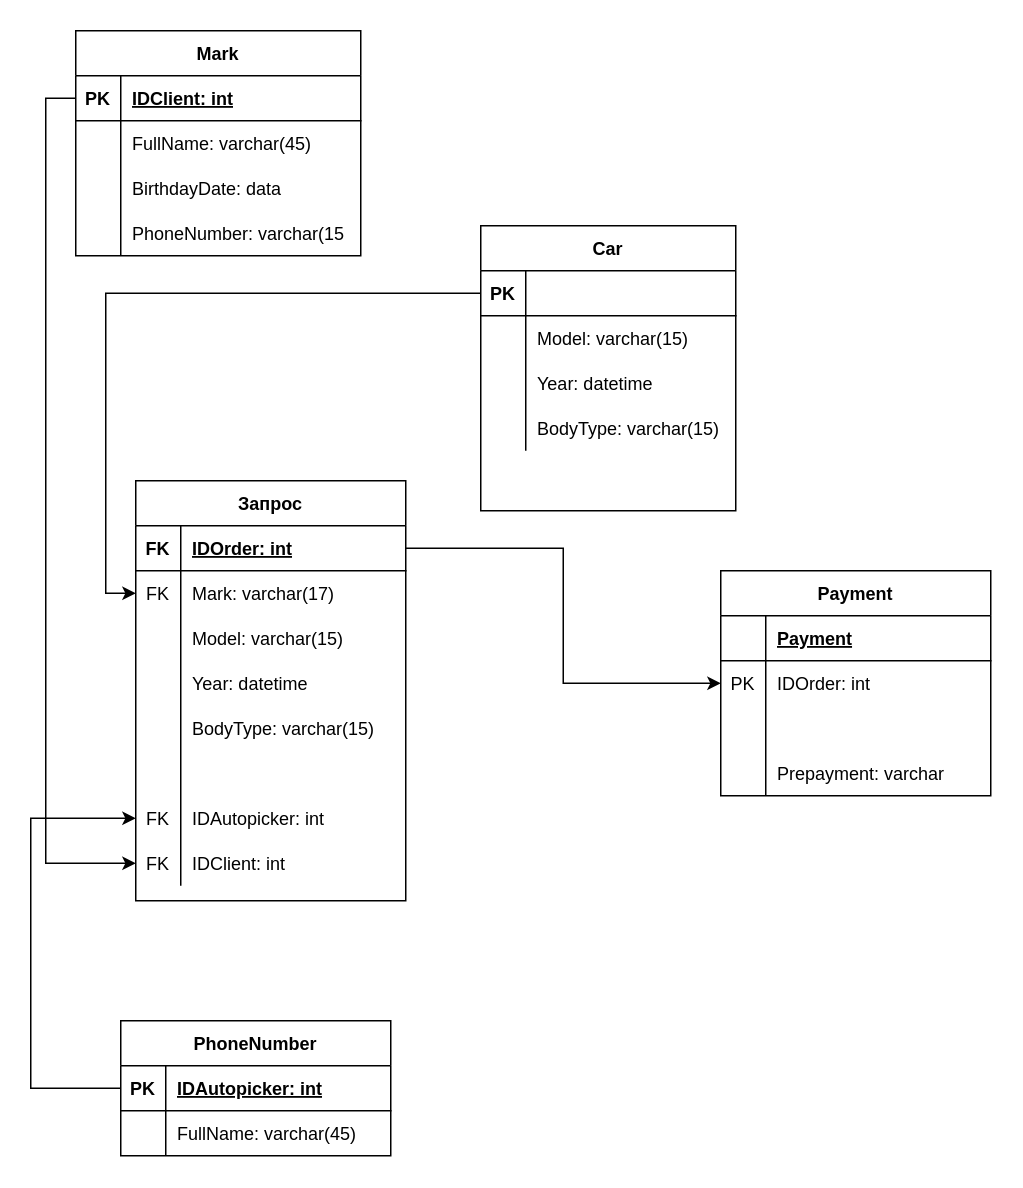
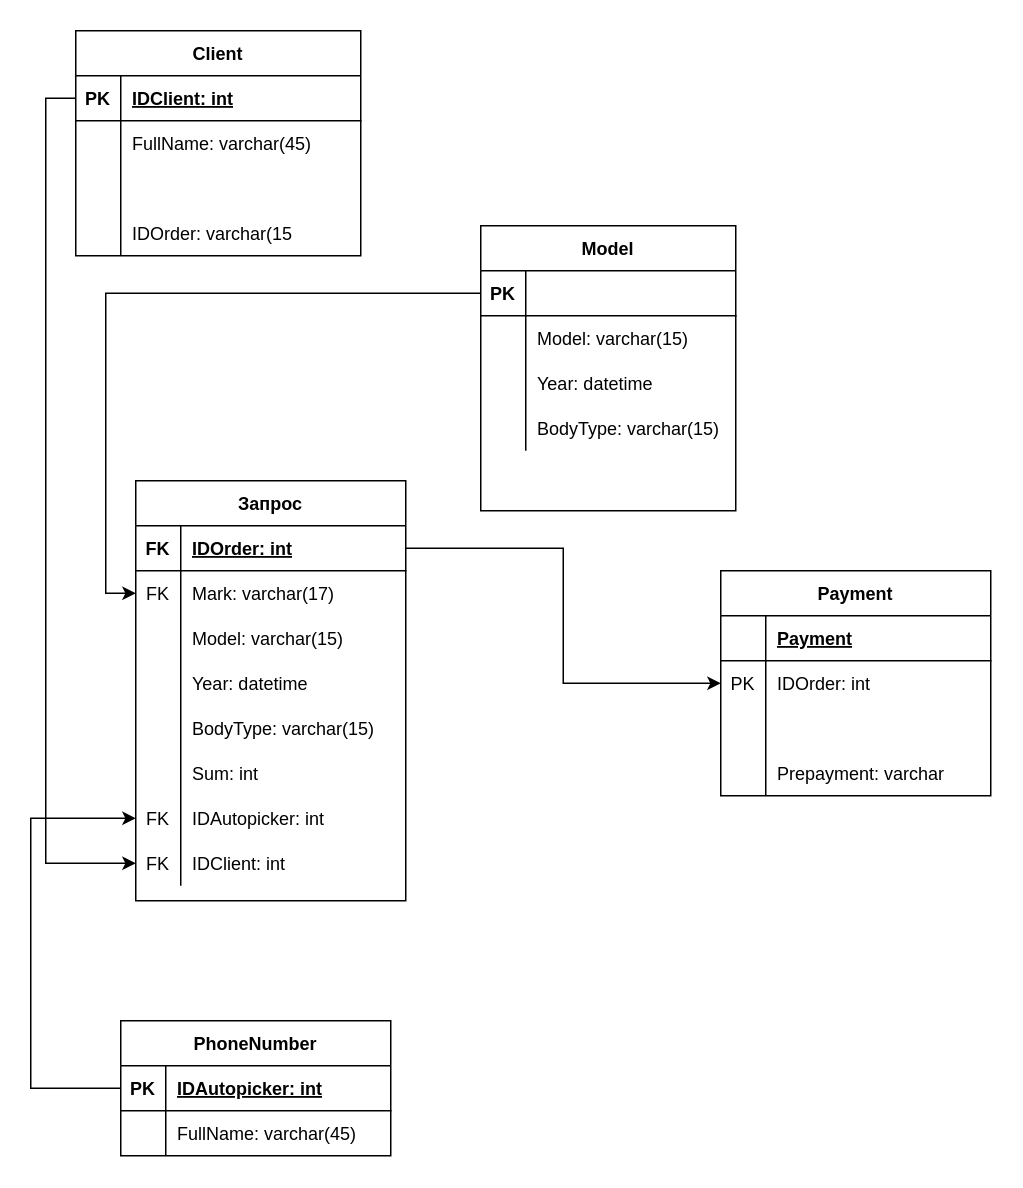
  <mxCell id="0" />
  <mxCell id="1" parent="0" />
- <mxCell id="2" value="Mark" style="shape=table;startSize=30;container=1;collapsible=1;childLayout=tableLayout;fixedRows=1;rowLines=0;fontStyle=1;align=center;resizeLast=1;" parent="1" vertex="1"><mxGeometry x="50" y="20" width="190" height="150" as="geometry" /></mxCell>
+ <mxCell id="2" value="Client" style="shape=table;startSize=30;container=1;collapsible=1;childLayout=tableLayout;fixedRows=1;rowLines=0;fontStyle=1;align=center;resizeLast=1;" parent="1" vertex="1"><mxGeometry x="50" y="20" width="190" height="150" as="geometry" /></mxCell>
  <mxCell id="3" value="" style="shape=partialRectangle;collapsible=0;dropTarget=0;pointerEvents=0;fillColor=none;top=0;left=0;bottom=1;right=0;points=[[0,0.5],[1,0.5]];portConstraint=eastwest;" parent="2" vertex="1"><mxGeometry y="30" width="190" height="30" as="geometry" /></mxCell>
  <mxCell id="4" value="PK" style="shape=partialRectangle;connectable=0;fillColor=none;top=0;left=0;bottom=0;right=0;fontStyle=1;overflow=hidden;" parent="3" vertex="1"><mxGeometry width="30" height="30" as="geometry"><mxRectangle width="30" height="30" as="alternateBounds" /></mxGeometry></mxCell>
  <mxCell id="5" value="IDClient: int" style="shape=partialRectangle;connectable=0;fillColor=none;top=0;left=0;bottom=0;right=0;align=left;spacingLeft=6;fontStyle=5;overflow=hidden;" parent="3" vertex="1"><mxGeometry x="30" width="160" height="30" as="geometry"><mxRectangle width="160" height="30" as="alternateBounds" /></mxGeometry></mxCell>
  <mxCell id="6" value="" style="shape=partialRectangle;collapsible=0;dropTarget=0;pointerEvents=0;fillColor=none;top=0;left=0;bottom=0;right=0;points=[[0,0.5],[1,0.5]];portConstraint=eastwest;" parent="2" vertex="1"><mxGeometry y="60" width="190" height="30" as="geometry" /></mxCell>
  <mxCell id="7" value="" style="shape=partialRectangle;connectable=0;fillColor=none;top=0;left=0;bottom=0;right=0;editable=1;overflow=hidden;" parent="6" vertex="1"><mxGeometry width="30" height="30" as="geometry"><mxRectangle width="30" height="30" as="alternateBounds" /></mxGeometry></mxCell>
  <mxCell id="8" value="FullName: varchar(45)" style="shape=partialRectangle;connectable=0;fillColor=none;top=0;left=0;bottom=0;right=0;align=left;spacingLeft=6;overflow=hidden;" parent="6" vertex="1"><mxGeometry x="30" width="160" height="30" as="geometry"><mxRectangle width="160" height="30" as="alternateBounds" /></mxGeometry></mxCell>
  <mxCell id="9" value="" style="shape=partialRectangle;collapsible=0;dropTarget=0;pointerEvents=0;fillColor=none;top=0;left=0;bottom=0;right=0;points=[[0,0.5],[1,0.5]];portConstraint=eastwest;" parent="2" vertex="1"><mxGeometry y="90" width="190" height="30" as="geometry" /></mxCell>
  <mxCell id="10" value="" style="shape=partialRectangle;connectable=0;fillColor=none;top=0;left=0;bottom=0;right=0;editable=1;overflow=hidden;" parent="9" vertex="1"><mxGeometry width="30" height="30" as="geometry"><mxRectangle width="30" height="30" as="alternateBounds" /></mxGeometry></mxCell>
- <mxCell id="11" value="BirthdayDate: data" style="shape=partialRectangle;connectable=0;fillColor=none;top=0;left=0;bottom=0;right=0;align=left;spacingLeft=6;overflow=hidden;" parent="9" vertex="1"><mxGeometry x="30" width="160" height="30" as="geometry"><mxRectangle width="160" height="30" as="alternateBounds" /></mxGeometry></mxCell>
  <mxCell id="12" value="" style="shape=partialRectangle;collapsible=0;dropTarget=0;pointerEvents=0;fillColor=none;top=0;left=0;bottom=0;right=0;points=[[0,0.5],[1,0.5]];portConstraint=eastwest;" parent="2" vertex="1"><mxGeometry y="120" width="190" height="30" as="geometry" /></mxCell>
  <mxCell id="13" value="" style="shape=partialRectangle;connectable=0;fillColor=none;top=0;left=0;bottom=0;right=0;editable=1;overflow=hidden;" parent="12" vertex="1"><mxGeometry width="30" height="30" as="geometry"><mxRectangle width="30" height="30" as="alternateBounds" /></mxGeometry></mxCell>
- <mxCell id="14" value="PhoneNumber: varchar(15" style="shape=partialRectangle;connectable=0;fillColor=none;top=0;left=0;bottom=0;right=0;align=left;spacingLeft=6;overflow=hidden;" parent="12" vertex="1"><mxGeometry x="30" width="160" height="30" as="geometry"><mxRectangle width="160" height="30" as="alternateBounds" /></mxGeometry></mxCell>
+ <mxCell id="14" value="IDOrder: varchar(15" style="shape=partialRectangle;connectable=0;fillColor=none;top=0;left=0;bottom=0;right=0;align=left;spacingLeft=6;overflow=hidden;" parent="12" vertex="1"><mxGeometry x="30" width="160" height="30" as="geometry"><mxRectangle width="160" height="30" as="alternateBounds" /></mxGeometry></mxCell>
  <mxCell id="15" value="Запрос" style="shape=table;startSize=30;container=1;collapsible=1;childLayout=tableLayout;fixedRows=1;rowLines=0;fontStyle=1;align=center;resizeLast=1;" parent="1" vertex="1"><mxGeometry x="90" y="320" width="180" height="280" as="geometry" /></mxCell>
  <mxCell id="16" value="" style="shape=partialRectangle;collapsible=0;dropTarget=0;pointerEvents=0;fillColor=none;top=0;left=0;bottom=1;right=0;points=[[0,0.5],[1,0.5]];portConstraint=eastwest;" parent="15" vertex="1"><mxGeometry y="30" width="180" height="30" as="geometry" /></mxCell>
  <mxCell id="17" value="FK" style="shape=partialRectangle;connectable=0;fillColor=none;top=0;left=0;bottom=0;right=0;fontStyle=1;overflow=hidden;" parent="16" vertex="1"><mxGeometry width="30" height="30" as="geometry"><mxRectangle width="30" height="30" as="alternateBounds" /></mxGeometry></mxCell>
  <mxCell id="18" value="IDOrder: int" style="shape=partialRectangle;connectable=0;fillColor=none;top=0;left=0;bottom=0;right=0;align=left;spacingLeft=6;fontStyle=5;overflow=hidden;" parent="16" vertex="1"><mxGeometry x="30" width="150" height="30" as="geometry"><mxRectangle width="150" height="30" as="alternateBounds" /></mxGeometry></mxCell>
  <mxCell id="19" value="" style="shape=partialRectangle;collapsible=0;dropTarget=0;pointerEvents=0;fillColor=none;top=0;left=0;bottom=0;right=0;points=[[0,0.5],[1,0.5]];portConstraint=eastwest;" parent="15" vertex="1"><mxGeometry y="60" width="180" height="30" as="geometry" /></mxCell>
  <mxCell id="20" value="FK" style="shape=partialRectangle;connectable=0;fillColor=none;top=0;left=0;bottom=0;right=0;editable=1;overflow=hidden;" parent="19" vertex="1"><mxGeometry width="30" height="30" as="geometry"><mxRectangle width="30" height="30" as="alternateBounds" /></mxGeometry></mxCell>
  <mxCell id="21" value="Mark: varchar(17)" style="shape=partialRectangle;connectable=0;fillColor=none;top=0;left=0;bottom=0;right=0;align=left;spacingLeft=6;overflow=hidden;" parent="19" vertex="1"><mxGeometry x="30" width="150" height="30" as="geometry"><mxRectangle width="150" height="30" as="alternateBounds" /></mxGeometry></mxCell>
  <mxCell id="22" value="" style="shape=partialRectangle;collapsible=0;dropTarget=0;pointerEvents=0;fillColor=none;top=0;left=0;bottom=0;right=0;points=[[0,0.5],[1,0.5]];portConstraint=eastwest;" parent="15" vertex="1"><mxGeometry y="90" width="180" height="30" as="geometry" /></mxCell>
  <mxCell id="23" value="" style="shape=partialRectangle;connectable=0;fillColor=none;top=0;left=0;bottom=0;right=0;editable=1;overflow=hidden;" parent="22" vertex="1"><mxGeometry width="30" height="30" as="geometry"><mxRectangle width="30" height="30" as="alternateBounds" /></mxGeometry></mxCell>
  <mxCell id="24" value="Model: varchar(15)" style="shape=partialRectangle;connectable=0;fillColor=none;top=0;left=0;bottom=0;right=0;align=left;spacingLeft=6;overflow=hidden;" parent="22" vertex="1"><mxGeometry x="30" width="150" height="30" as="geometry"><mxRectangle width="150" height="30" as="alternateBounds" /></mxGeometry></mxCell>
  <mxCell id="25" value="" style="shape=partialRectangle;collapsible=0;dropTarget=0;pointerEvents=0;fillColor=none;top=0;left=0;bottom=0;right=0;points=[[0,0.5],[1,0.5]];portConstraint=eastwest;" parent="15" vertex="1"><mxGeometry y="120" width="180" height="30" as="geometry" /></mxCell>
  <mxCell id="26" value="" style="shape=partialRectangle;connectable=0;fillColor=none;top=0;left=0;bottom=0;right=0;editable=1;overflow=hidden;" parent="25" vertex="1"><mxGeometry width="30" height="30" as="geometry"><mxRectangle width="30" height="30" as="alternateBounds" /></mxGeometry></mxCell>
  <mxCell id="27" value="Year: datetime" style="shape=partialRectangle;connectable=0;fillColor=none;top=0;left=0;bottom=0;right=0;align=left;spacingLeft=6;overflow=hidden;" parent="25" vertex="1"><mxGeometry x="30" width="150" height="30" as="geometry"><mxRectangle width="150" height="30" as="alternateBounds" /></mxGeometry></mxCell>
  <mxCell id="28" value="" style="shape=partialRectangle;collapsible=0;dropTarget=0;pointerEvents=0;fillColor=none;top=0;left=0;bottom=0;right=0;points=[[0,0.5],[1,0.5]];portConstraint=eastwest;" parent="15" vertex="1"><mxGeometry y="150" width="180" height="30" as="geometry" /></mxCell>
  <mxCell id="29" value="" style="shape=partialRectangle;connectable=0;fillColor=none;top=0;left=0;bottom=0;right=0;editable=1;overflow=hidden;" parent="28" vertex="1"><mxGeometry width="30" height="30" as="geometry"><mxRectangle width="30" height="30" as="alternateBounds" /></mxGeometry></mxCell>
  <mxCell id="30" value="BodyType: varchar(15)" style="shape=partialRectangle;connectable=0;fillColor=none;top=0;left=0;bottom=0;right=0;align=left;spacingLeft=6;overflow=hidden;" parent="28" vertex="1"><mxGeometry x="30" width="150" height="30" as="geometry"><mxRectangle width="150" height="30" as="alternateBounds" /></mxGeometry></mxCell>
  <mxCell id="31" value="" style="shape=partialRectangle;collapsible=0;dropTarget=0;pointerEvents=0;fillColor=none;top=0;left=0;bottom=0;right=0;points=[[0,0.5],[1,0.5]];portConstraint=eastwest;" parent="15" vertex="1"><mxGeometry y="180" width="180" height="30" as="geometry" /></mxCell>
  <mxCell id="32" value="" style="shape=partialRectangle;connectable=0;fillColor=none;top=0;left=0;bottom=0;right=0;editable=1;overflow=hidden;" parent="31" vertex="1"><mxGeometry width="30" height="30" as="geometry"><mxRectangle width="30" height="30" as="alternateBounds" /></mxGeometry></mxCell>
+ <mxCell id="33" value="Sum: int" style="shape=partialRectangle;connectable=0;fillColor=none;top=0;left=0;bottom=0;right=0;align=left;spacingLeft=6;overflow=hidden;" parent="31" vertex="1"><mxGeometry x="30" width="150" height="30" as="geometry"><mxRectangle width="150" height="30" as="alternateBounds" /></mxGeometry></mxCell>
  <mxCell id="34" value="" style="shape=partialRectangle;collapsible=0;dropTarget=0;pointerEvents=0;fillColor=none;top=0;left=0;bottom=0;right=0;points=[[0,0.5],[1,0.5]];portConstraint=eastwest;" parent="15" vertex="1"><mxGeometry y="210" width="180" height="30" as="geometry" /></mxCell>
  <mxCell id="35" value="FK" style="shape=partialRectangle;connectable=0;fillColor=none;top=0;left=0;bottom=0;right=0;editable=1;overflow=hidden;" parent="34" vertex="1"><mxGeometry width="30" height="30" as="geometry"><mxRectangle width="30" height="30" as="alternateBounds" /></mxGeometry></mxCell>
  <mxCell id="36" value="IDAutopicker: int" style="shape=partialRectangle;connectable=0;fillColor=none;top=0;left=0;bottom=0;right=0;align=left;spacingLeft=6;overflow=hidden;" parent="34" vertex="1"><mxGeometry x="30" width="150" height="30" as="geometry"><mxRectangle width="150" height="30" as="alternateBounds" /></mxGeometry></mxCell>
  <mxCell id="37" value="" style="shape=partialRectangle;collapsible=0;dropTarget=0;pointerEvents=0;fillColor=none;top=0;left=0;bottom=0;right=0;points=[[0,0.5],[1,0.5]];portConstraint=eastwest;" parent="15" vertex="1"><mxGeometry y="240" width="180" height="30" as="geometry" /></mxCell>
  <mxCell id="38" value="FK" style="shape=partialRectangle;connectable=0;fillColor=none;top=0;left=0;bottom=0;right=0;editable=1;overflow=hidden;" parent="37" vertex="1"><mxGeometry width="30" height="30" as="geometry"><mxRectangle width="30" height="30" as="alternateBounds" /></mxGeometry></mxCell>
  <mxCell id="39" value="IDClient: int" style="shape=partialRectangle;connectable=0;fillColor=none;top=0;left=0;bottom=0;right=0;align=left;spacingLeft=6;overflow=hidden;" parent="37" vertex="1"><mxGeometry x="30" width="150" height="30" as="geometry"><mxRectangle width="150" height="30" as="alternateBounds" /></mxGeometry></mxCell>
- <mxCell id="40" value="Car" style="shape=table;startSize=30;container=1;collapsible=1;childLayout=tableLayout;fixedRows=1;rowLines=0;fontStyle=1;align=center;resizeLast=1;" parent="1" vertex="1"><mxGeometry x="320" y="150" width="170" height="190" as="geometry" /></mxCell>
+ <mxCell id="40" value="Model" style="shape=table;startSize=30;container=1;collapsible=1;childLayout=tableLayout;fixedRows=1;rowLines=0;fontStyle=1;align=center;resizeLast=1;" parent="1" vertex="1"><mxGeometry x="320" y="150" width="170" height="190" as="geometry" /></mxCell>
  <mxCell id="41" value="" style="shape=partialRectangle;collapsible=0;dropTarget=0;pointerEvents=0;fillColor=none;top=0;left=0;bottom=1;right=0;points=[[0,0.5],[1,0.5]];portConstraint=eastwest;" parent="40" vertex="1"><mxGeometry y="30" width="170" height="30" as="geometry" /></mxCell>
  <mxCell id="42" value="PK" style="shape=partialRectangle;connectable=0;fillColor=none;top=0;left=0;bottom=0;right=0;fontStyle=1;overflow=hidden;" parent="41" vertex="1"><mxGeometry width="30" height="30" as="geometry"><mxRectangle width="30" height="30" as="alternateBounds" /></mxGeometry></mxCell>
  <mxCell id="43" value="" style="shape=partialRectangle;collapsible=0;dropTarget=0;pointerEvents=0;fillColor=none;top=0;left=0;bottom=0;right=0;points=[[0,0.5],[1,0.5]];portConstraint=eastwest;" parent="40" vertex="1"><mxGeometry y="60" width="170" height="30" as="geometry" /></mxCell>
  <mxCell id="44" value="" style="shape=partialRectangle;connectable=0;fillColor=none;top=0;left=0;bottom=0;right=0;editable=1;overflow=hidden;" parent="43" vertex="1"><mxGeometry width="30" height="30" as="geometry"><mxRectangle width="30" height="30" as="alternateBounds" /></mxGeometry></mxCell>
  <mxCell id="45" value="Model: varchar(15)" style="shape=partialRectangle;connectable=0;fillColor=none;top=0;left=0;bottom=0;right=0;align=left;spacingLeft=6;overflow=hidden;" parent="43" vertex="1"><mxGeometry x="30" width="140" height="30" as="geometry"><mxRectangle width="140" height="30" as="alternateBounds" /></mxGeometry></mxCell>
  <mxCell id="46" value="" style="shape=partialRectangle;collapsible=0;dropTarget=0;pointerEvents=0;fillColor=none;top=0;left=0;bottom=0;right=0;points=[[0,0.5],[1,0.5]];portConstraint=eastwest;" parent="40" vertex="1"><mxGeometry y="90" width="170" height="30" as="geometry" /></mxCell>
  <mxCell id="47" value="" style="shape=partialRectangle;connectable=0;fillColor=none;top=0;left=0;bottom=0;right=0;editable=1;overflow=hidden;" parent="46" vertex="1"><mxGeometry width="30" height="30" as="geometry"><mxRectangle width="30" height="30" as="alternateBounds" /></mxGeometry></mxCell>
  <mxCell id="48" value="Year: datetime" style="shape=partialRectangle;connectable=0;fillColor=none;top=0;left=0;bottom=0;right=0;align=left;spacingLeft=6;overflow=hidden;" parent="46" vertex="1"><mxGeometry x="30" width="140" height="30" as="geometry"><mxRectangle width="140" height="30" as="alternateBounds" /></mxGeometry></mxCell>
  <mxCell id="49" value="" style="shape=partialRectangle;collapsible=0;dropTarget=0;pointerEvents=0;fillColor=none;top=0;left=0;bottom=0;right=0;points=[[0,0.5],[1,0.5]];portConstraint=eastwest;" parent="40" vertex="1"><mxGeometry y="120" width="170" height="30" as="geometry" /></mxCell>
  <mxCell id="50" value="" style="shape=partialRectangle;connectable=0;fillColor=none;top=0;left=0;bottom=0;right=0;editable=1;overflow=hidden;" parent="49" vertex="1"><mxGeometry width="30" height="30" as="geometry"><mxRectangle width="30" height="30" as="alternateBounds" /></mxGeometry></mxCell>
  <mxCell id="51" value="BodyType: varchar(15)" style="shape=partialRectangle;connectable=0;fillColor=none;top=0;left=0;bottom=0;right=0;align=left;spacingLeft=6;overflow=hidden;" parent="49" vertex="1"><mxGeometry x="30" width="140" height="30" as="geometry"><mxRectangle width="140" height="30" as="alternateBounds" /></mxGeometry></mxCell>
  <mxCell id="52" value="PhoneNumber" style="shape=table;startSize=30;container=1;collapsible=1;childLayout=tableLayout;fixedRows=1;rowLines=0;fontStyle=1;align=center;resizeLast=1;" parent="1" vertex="1"><mxGeometry x="80" y="680" width="180" height="90" as="geometry" /></mxCell>
  <mxCell id="53" value="" style="shape=partialRectangle;collapsible=0;dropTarget=0;pointerEvents=0;fillColor=none;top=0;left=0;bottom=1;right=0;points=[[0,0.5],[1,0.5]];portConstraint=eastwest;" parent="52" vertex="1"><mxGeometry y="30" width="180" height="30" as="geometry" /></mxCell>
  <mxCell id="54" value="PK" style="shape=partialRectangle;connectable=0;fillColor=none;top=0;left=0;bottom=0;right=0;fontStyle=1;overflow=hidden;" parent="53" vertex="1"><mxGeometry width="30" height="30" as="geometry"><mxRectangle width="30" height="30" as="alternateBounds" /></mxGeometry></mxCell>
  <mxCell id="55" value="IDAutopicker: int" style="shape=partialRectangle;connectable=0;fillColor=none;top=0;left=0;bottom=0;right=0;align=left;spacingLeft=6;fontStyle=5;overflow=hidden;" parent="53" vertex="1"><mxGeometry x="30" width="150" height="30" as="geometry"><mxRectangle width="150" height="30" as="alternateBounds" /></mxGeometry></mxCell>
  <mxCell id="56" value="" style="shape=partialRectangle;collapsible=0;dropTarget=0;pointerEvents=0;fillColor=none;top=0;left=0;bottom=0;right=0;points=[[0,0.5],[1,0.5]];portConstraint=eastwest;" parent="52" vertex="1"><mxGeometry y="60" width="180" height="30" as="geometry" /></mxCell>
  <mxCell id="57" value="" style="shape=partialRectangle;connectable=0;fillColor=none;top=0;left=0;bottom=0;right=0;editable=1;overflow=hidden;" parent="56" vertex="1"><mxGeometry width="30" height="30" as="geometry"><mxRectangle width="30" height="30" as="alternateBounds" /></mxGeometry></mxCell>
  <mxCell id="58" value="FullName: varchar(45)" style="shape=partialRectangle;connectable=0;fillColor=none;top=0;left=0;bottom=0;right=0;align=left;spacingLeft=6;overflow=hidden;" parent="56" vertex="1"><mxGeometry x="30" width="150" height="30" as="geometry"><mxRectangle width="150" height="30" as="alternateBounds" /></mxGeometry></mxCell>
  <mxCell id="59" value="Payment" style="shape=table;startSize=30;container=1;collapsible=1;childLayout=tableLayout;fixedRows=1;rowLines=0;fontStyle=1;align=center;resizeLast=1;" parent="1" vertex="1"><mxGeometry x="480" y="380" width="180" height="150" as="geometry" /></mxCell>
  <mxCell id="60" value="" style="shape=partialRectangle;collapsible=0;dropTarget=0;pointerEvents=0;fillColor=none;top=0;left=0;bottom=1;right=0;points=[[0,0.5],[1,0.5]];portConstraint=eastwest;" parent="59" vertex="1"><mxGeometry y="30" width="180" height="30" as="geometry" /></mxCell>
  <mxCell id="61" value="" style="shape=partialRectangle;connectable=0;fillColor=none;top=0;left=0;bottom=0;right=0;fontStyle=1;overflow=hidden;" parent="60" vertex="1"><mxGeometry width="30" height="30" as="geometry"><mxRectangle width="30" height="30" as="alternateBounds" /></mxGeometry></mxCell>
  <mxCell id="62" value="Payment" style="shape=partialRectangle;connectable=0;fillColor=none;top=0;left=0;bottom=0;right=0;align=left;spacingLeft=6;fontStyle=5;overflow=hidden;" parent="60" vertex="1"><mxGeometry x="30" width="150" height="30" as="geometry"><mxRectangle width="150" height="30" as="alternateBounds" /></mxGeometry></mxCell>
  <mxCell id="63" value="" style="shape=partialRectangle;collapsible=0;dropTarget=0;pointerEvents=0;fillColor=none;top=0;left=0;bottom=0;right=0;points=[[0,0.5],[1,0.5]];portConstraint=eastwest;" parent="59" vertex="1"><mxGeometry y="60" width="180" height="30" as="geometry" /></mxCell>
  <mxCell id="64" value="PK" style="shape=partialRectangle;connectable=0;fillColor=none;top=0;left=0;bottom=0;right=0;editable=1;overflow=hidden;" parent="63" vertex="1"><mxGeometry width="30" height="30" as="geometry"><mxRectangle width="30" height="30" as="alternateBounds" /></mxGeometry></mxCell>
  <mxCell id="65" value="IDOrder: int" style="shape=partialRectangle;connectable=0;fillColor=none;top=0;left=0;bottom=0;right=0;align=left;spacingLeft=6;overflow=hidden;" parent="63" vertex="1"><mxGeometry x="30" width="150" height="30" as="geometry"><mxRectangle width="150" height="30" as="alternateBounds" /></mxGeometry></mxCell>
  <mxCell id="66" value="" style="shape=partialRectangle;collapsible=0;dropTarget=0;pointerEvents=0;fillColor=none;top=0;left=0;bottom=0;right=0;points=[[0,0.5],[1,0.5]];portConstraint=eastwest;" parent="59" vertex="1"><mxGeometry y="90" width="180" height="30" as="geometry" /></mxCell>
  <mxCell id="67" value="" style="shape=partialRectangle;connectable=0;fillColor=none;top=0;left=0;bottom=0;right=0;editable=1;overflow=hidden;" parent="66" vertex="1"><mxGeometry width="30" height="30" as="geometry"><mxRectangle width="30" height="30" as="alternateBounds" /></mxGeometry></mxCell>
  <mxCell id="68" value="" style="shape=partialRectangle;collapsible=0;dropTarget=0;pointerEvents=0;fillColor=none;top=0;left=0;bottom=0;right=0;points=[[0,0.5],[1,0.5]];portConstraint=eastwest;" parent="59" vertex="1"><mxGeometry y="120" width="180" height="30" as="geometry" /></mxCell>
  <mxCell id="69" value="" style="shape=partialRectangle;connectable=0;fillColor=none;top=0;left=0;bottom=0;right=0;editable=1;overflow=hidden;" parent="68" vertex="1"><mxGeometry width="30" height="30" as="geometry"><mxRectangle width="30" height="30" as="alternateBounds" /></mxGeometry></mxCell>
  <mxCell id="70" value="Prepayment: varchar" style="shape=partialRectangle;connectable=0;fillColor=none;top=0;left=0;bottom=0;right=0;align=left;spacingLeft=6;overflow=hidden;" parent="68" vertex="1"><mxGeometry x="30" width="150" height="30" as="geometry"><mxRectangle width="150" height="30" as="alternateBounds" /></mxGeometry></mxCell>
  <mxCell id="71" style="edgeStyle=orthogonalEdgeStyle;rounded=0;orthogonalLoop=1;jettySize=auto;html=1;exitX=0;exitY=0.5;exitDx=0;exitDy=0;entryX=0;entryY=0.5;entryDx=0;entryDy=0;" parent="1" source="3" target="37" edge="1"><mxGeometry relative="1" as="geometry" /></mxCell>
  <mxCell id="72" style="edgeStyle=orthogonalEdgeStyle;rounded=0;orthogonalLoop=1;jettySize=auto;html=1;exitX=0;exitY=0.5;exitDx=0;exitDy=0;entryX=0;entryY=0.5;entryDx=0;entryDy=0;" parent="1" source="53" target="34" edge="1"><mxGeometry relative="1" as="geometry"><Array as="points"><mxPoint x="20" y="725" /><mxPoint x="20" y="545" /></Array></mxGeometry></mxCell>
  <mxCell id="73" style="edgeStyle=orthogonalEdgeStyle;rounded=0;orthogonalLoop=1;jettySize=auto;html=1;exitX=0;exitY=0.5;exitDx=0;exitDy=0;entryX=0;entryY=0.5;entryDx=0;entryDy=0;" parent="1" source="41" target="19" edge="1"><mxGeometry relative="1" as="geometry"><Array as="points"><mxPoint x="70" y="195" /><mxPoint x="70" y="395" /></Array></mxGeometry></mxCell>
  <mxCell id="74" style="edgeStyle=orthogonalEdgeStyle;rounded=0;orthogonalLoop=1;jettySize=auto;html=1;exitX=1;exitY=0.5;exitDx=0;exitDy=0;entryX=0;entryY=0.5;entryDx=0;entryDy=0;" parent="1" source="16" target="63" edge="1"><mxGeometry relative="1" as="geometry" /></mxCell>
